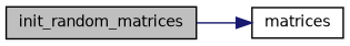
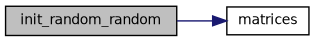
  digraph {
    rankdir=LR
    node [color=black fontname=Helvetica fontsize=10 shape=record style=filled]
-   n1 [fillcolor=grey75 fontcolor=black height=0.2 label=init_random_matrices width=0.4]
+   n1 [fillcolor=grey75 fontcolor=black height=0.2 label=init_random_random width=0.4]
    n2 [fillcolor=white height=0.2 label=matrices width=0.4]
    n1 -> n2 [color=midnightblue fontname=Helvetica fontsize=10 labelfontname=Helvetica labelfontsize=10 style=solid]
  }
